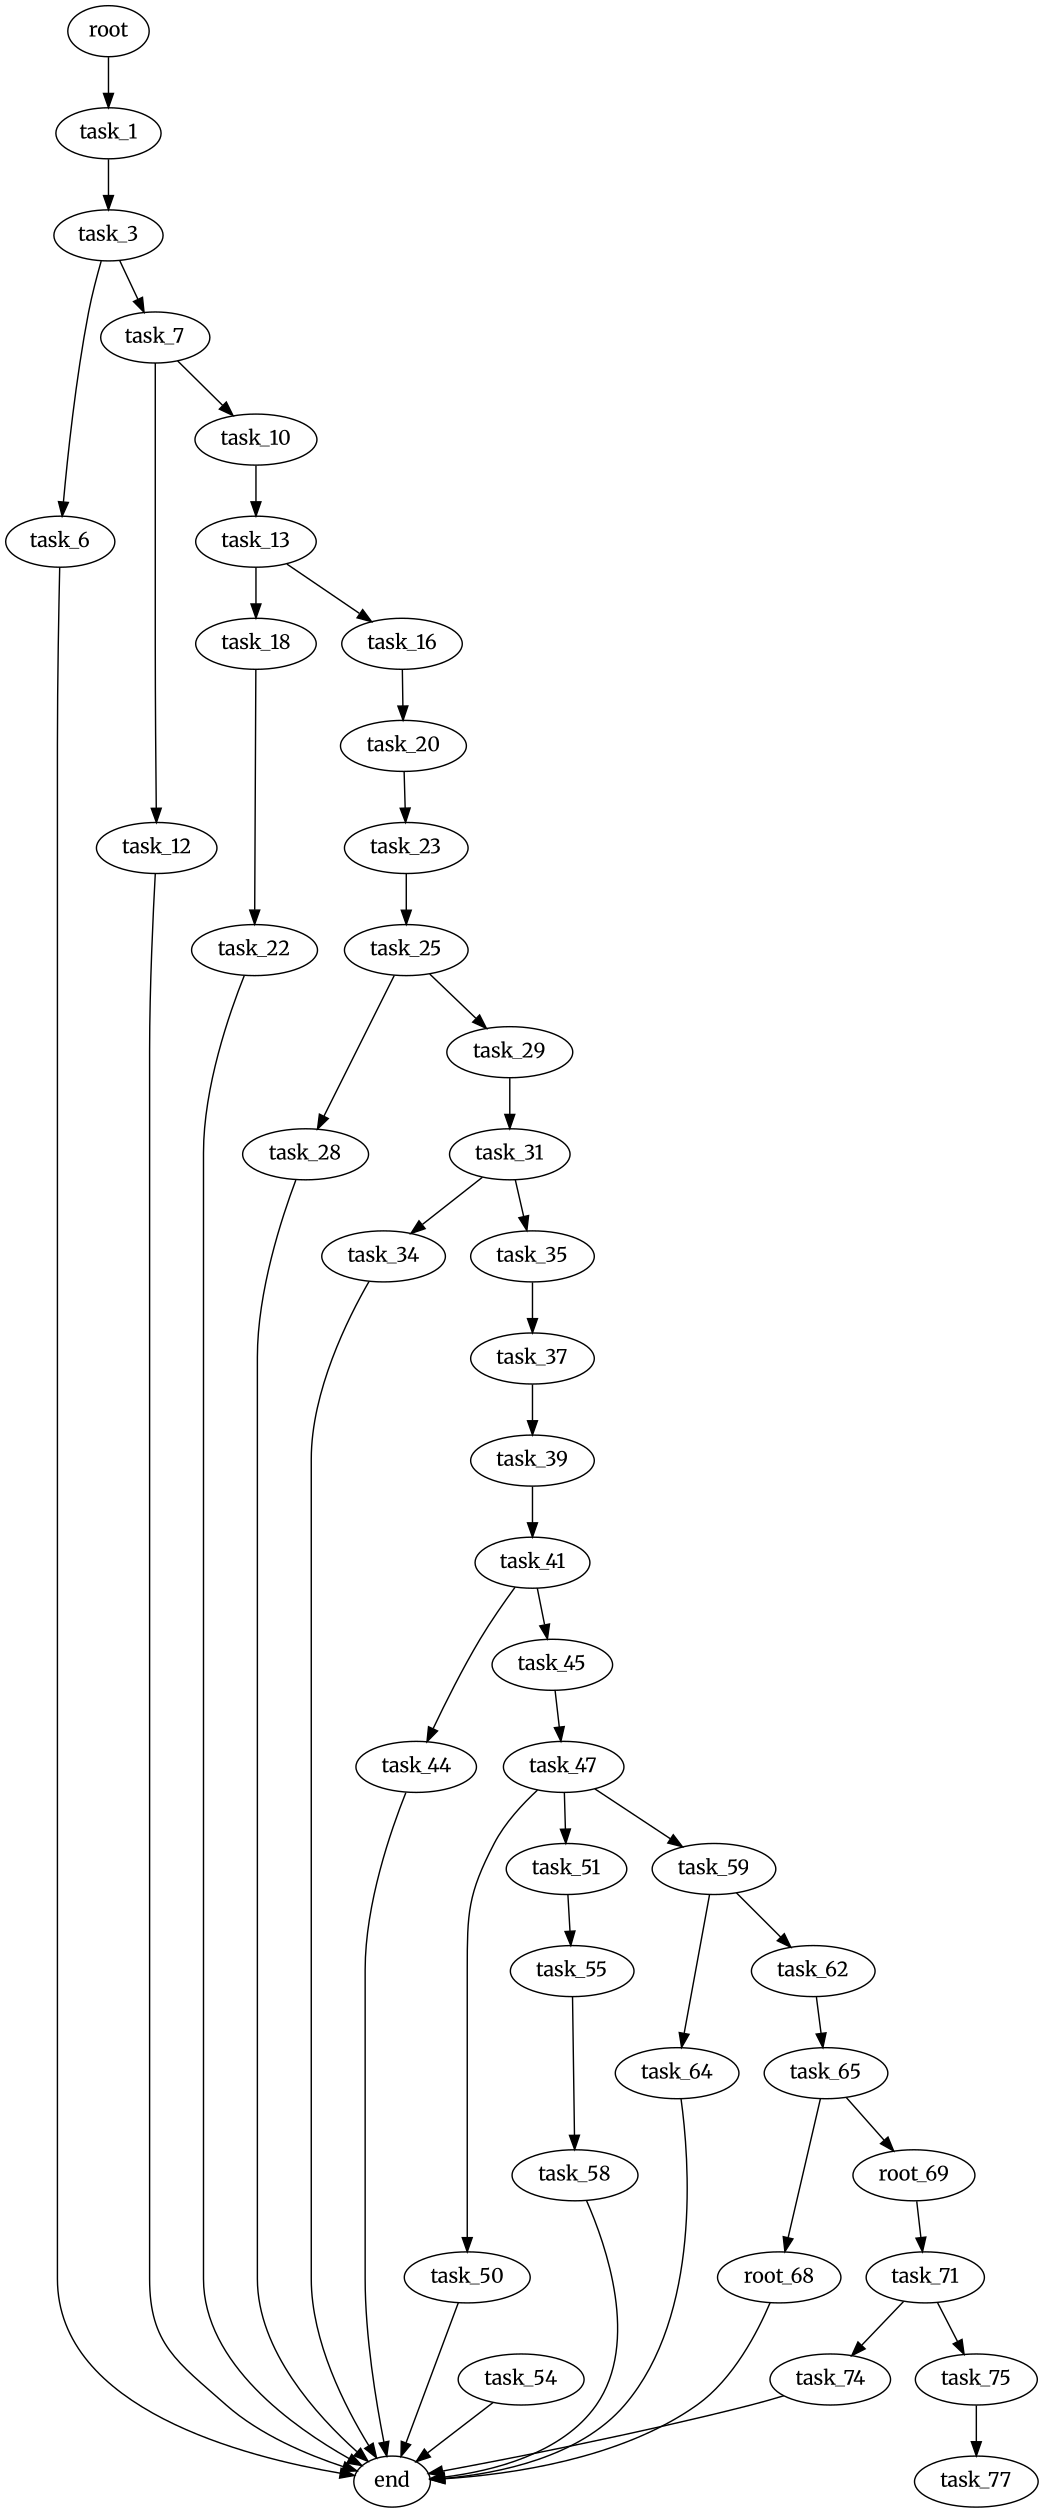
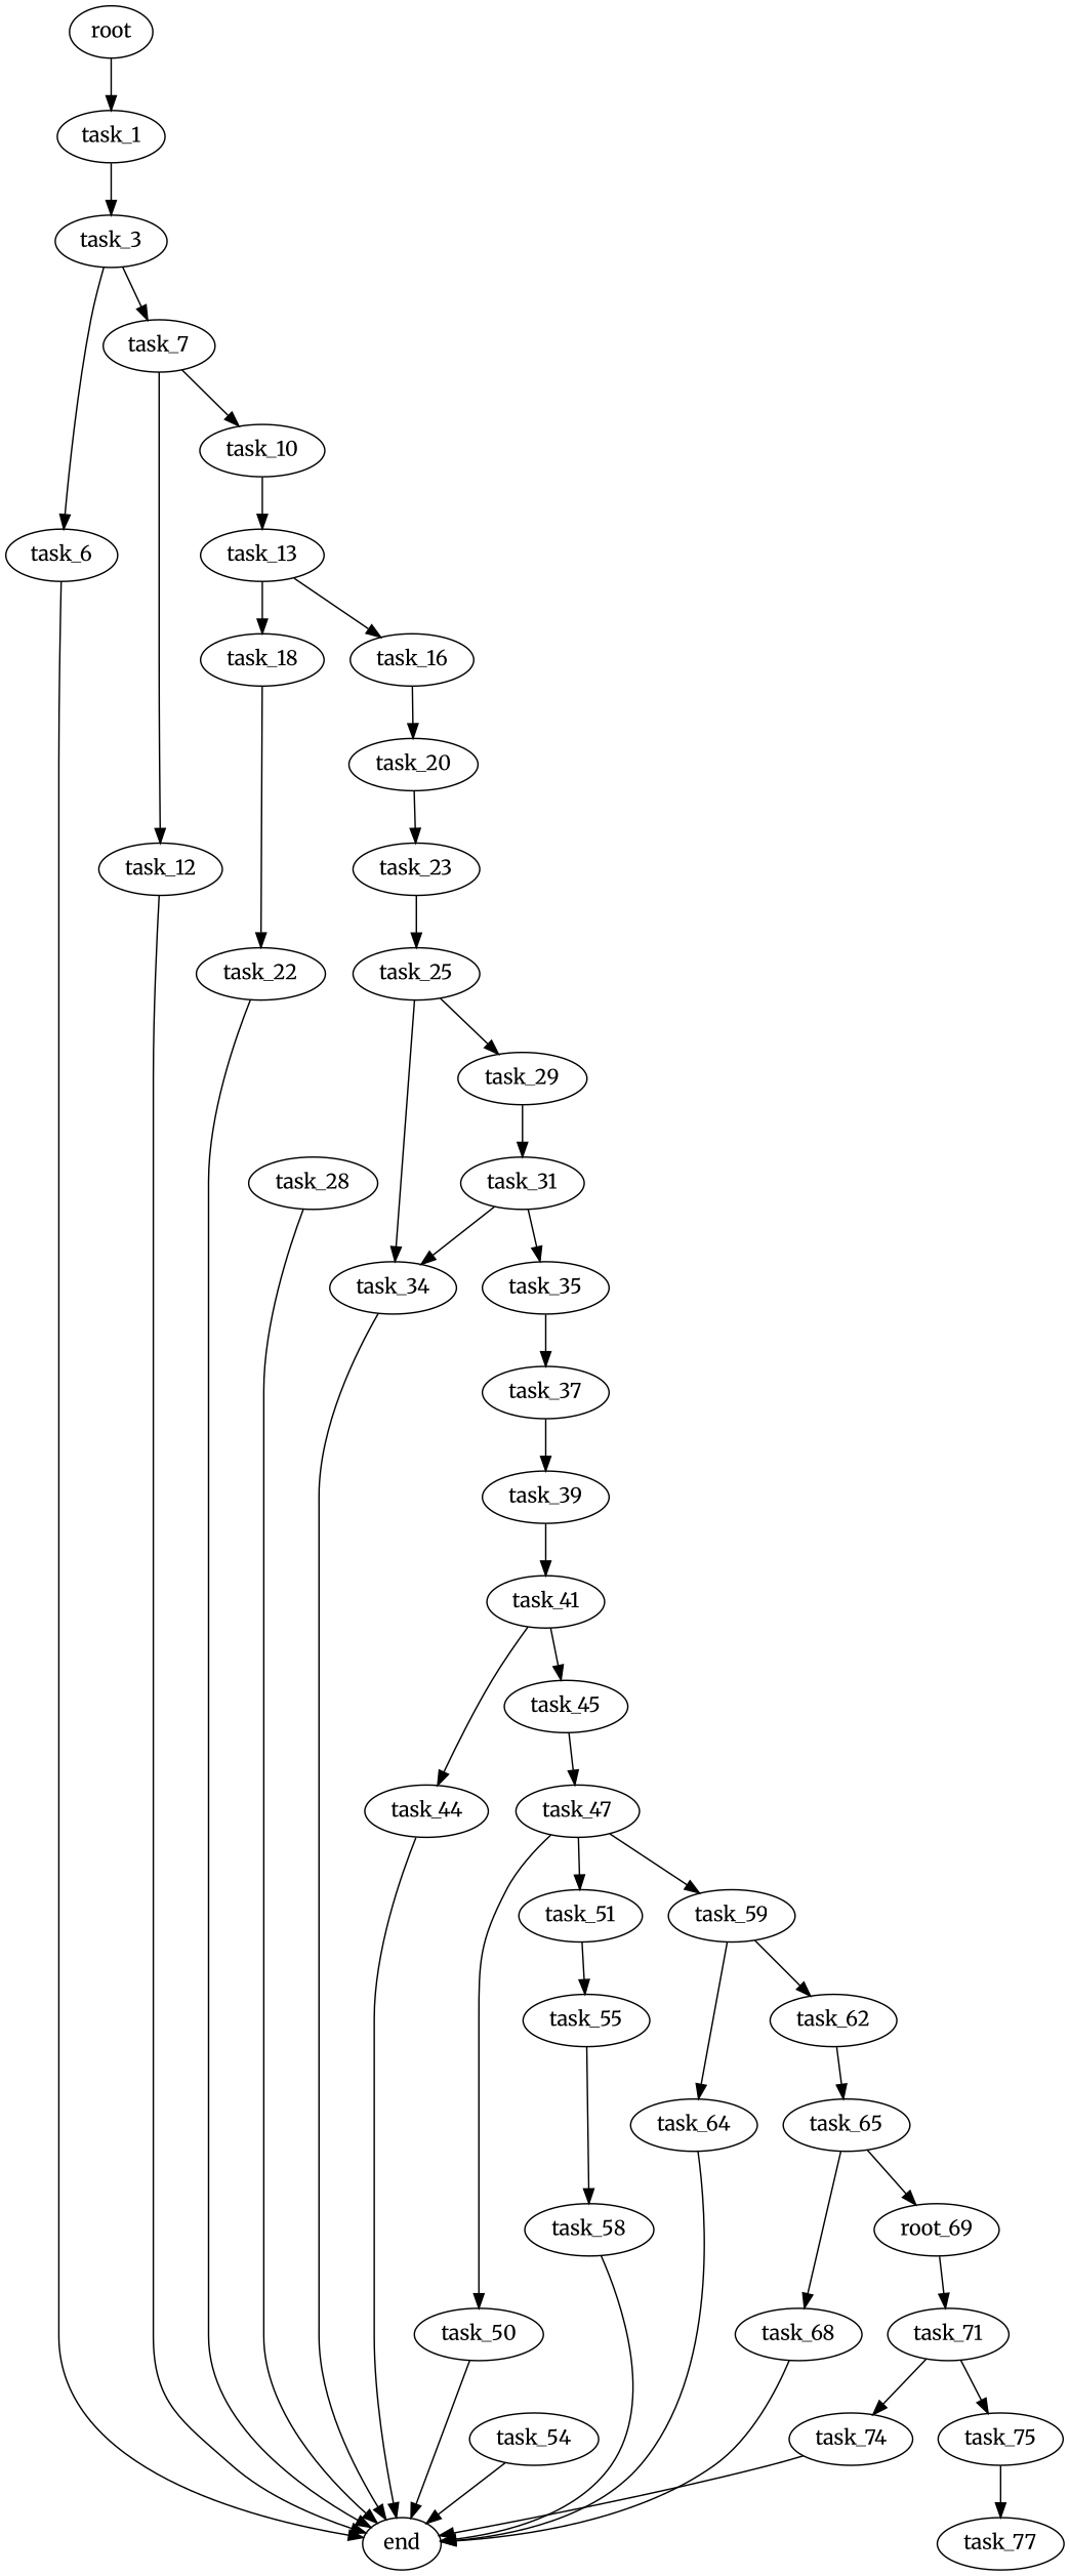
  digraph {
    fontname=Merriweather
    node [fontname=Merriweather]
    edge [fontname=Merriweather]
    root
    task_1
    task_3
    task_6
    task_7
    end
    task_10
    task_12
    task_13
    task_16
    task_18
    task_20
    task_22
    task_23
    task_25
    task_28
    task_29
    task_31
    task_34
    task_35
    task_37
    task_39
    task_41
    task_44
    task_45
    task_47
    task_50
    task_51
    task_59
    task_55
    task_54
    task_58
    task_62
    task_64
    task_65
-   task_68 [label=root_68]
+   task_68
    n37 [label=root_69]
    task_71
    task_74
    task_75
    task_77
    root -> task_1
    task_1 -> task_3
    task_3 -> task_6
    task_3 -> task_7
    task_6 -> end
    task_7 -> task_10
    task_7 -> task_12
    task_10 -> task_13
    task_12 -> end
    task_13 -> task_16
    task_13 -> task_18
    task_16 -> task_20
    task_18 -> task_22
    task_20 -> task_23
    task_22 -> end
    task_23 -> task_25
-   task_25 -> task_28
+   task_25 -> task_34
    task_25 -> task_29
    task_28 -> end
    task_29 -> task_31
    task_31 -> task_34
    task_31 -> task_35
    task_34 -> end
    task_35 -> task_37
    task_37 -> task_39
    task_39 -> task_41
    task_41 -> task_44
    task_41 -> task_45
    task_44 -> end
    task_45 -> task_47
    task_47 -> task_50
    task_47 -> task_51
    task_47 -> task_59
    task_50 -> end
    task_51 -> task_55
    task_59 -> task_62
    task_59 -> task_64
    task_55 -> task_58
    task_54 -> end
    task_58 -> end
    task_62 -> task_65
    task_64 -> end
    task_65 -> task_68
    task_65 -> n37
    task_68 -> end
    n37 -> task_71
    task_71 -> task_74
    task_71 -> task_75
    task_74 -> end
    task_75 -> task_77
  }
